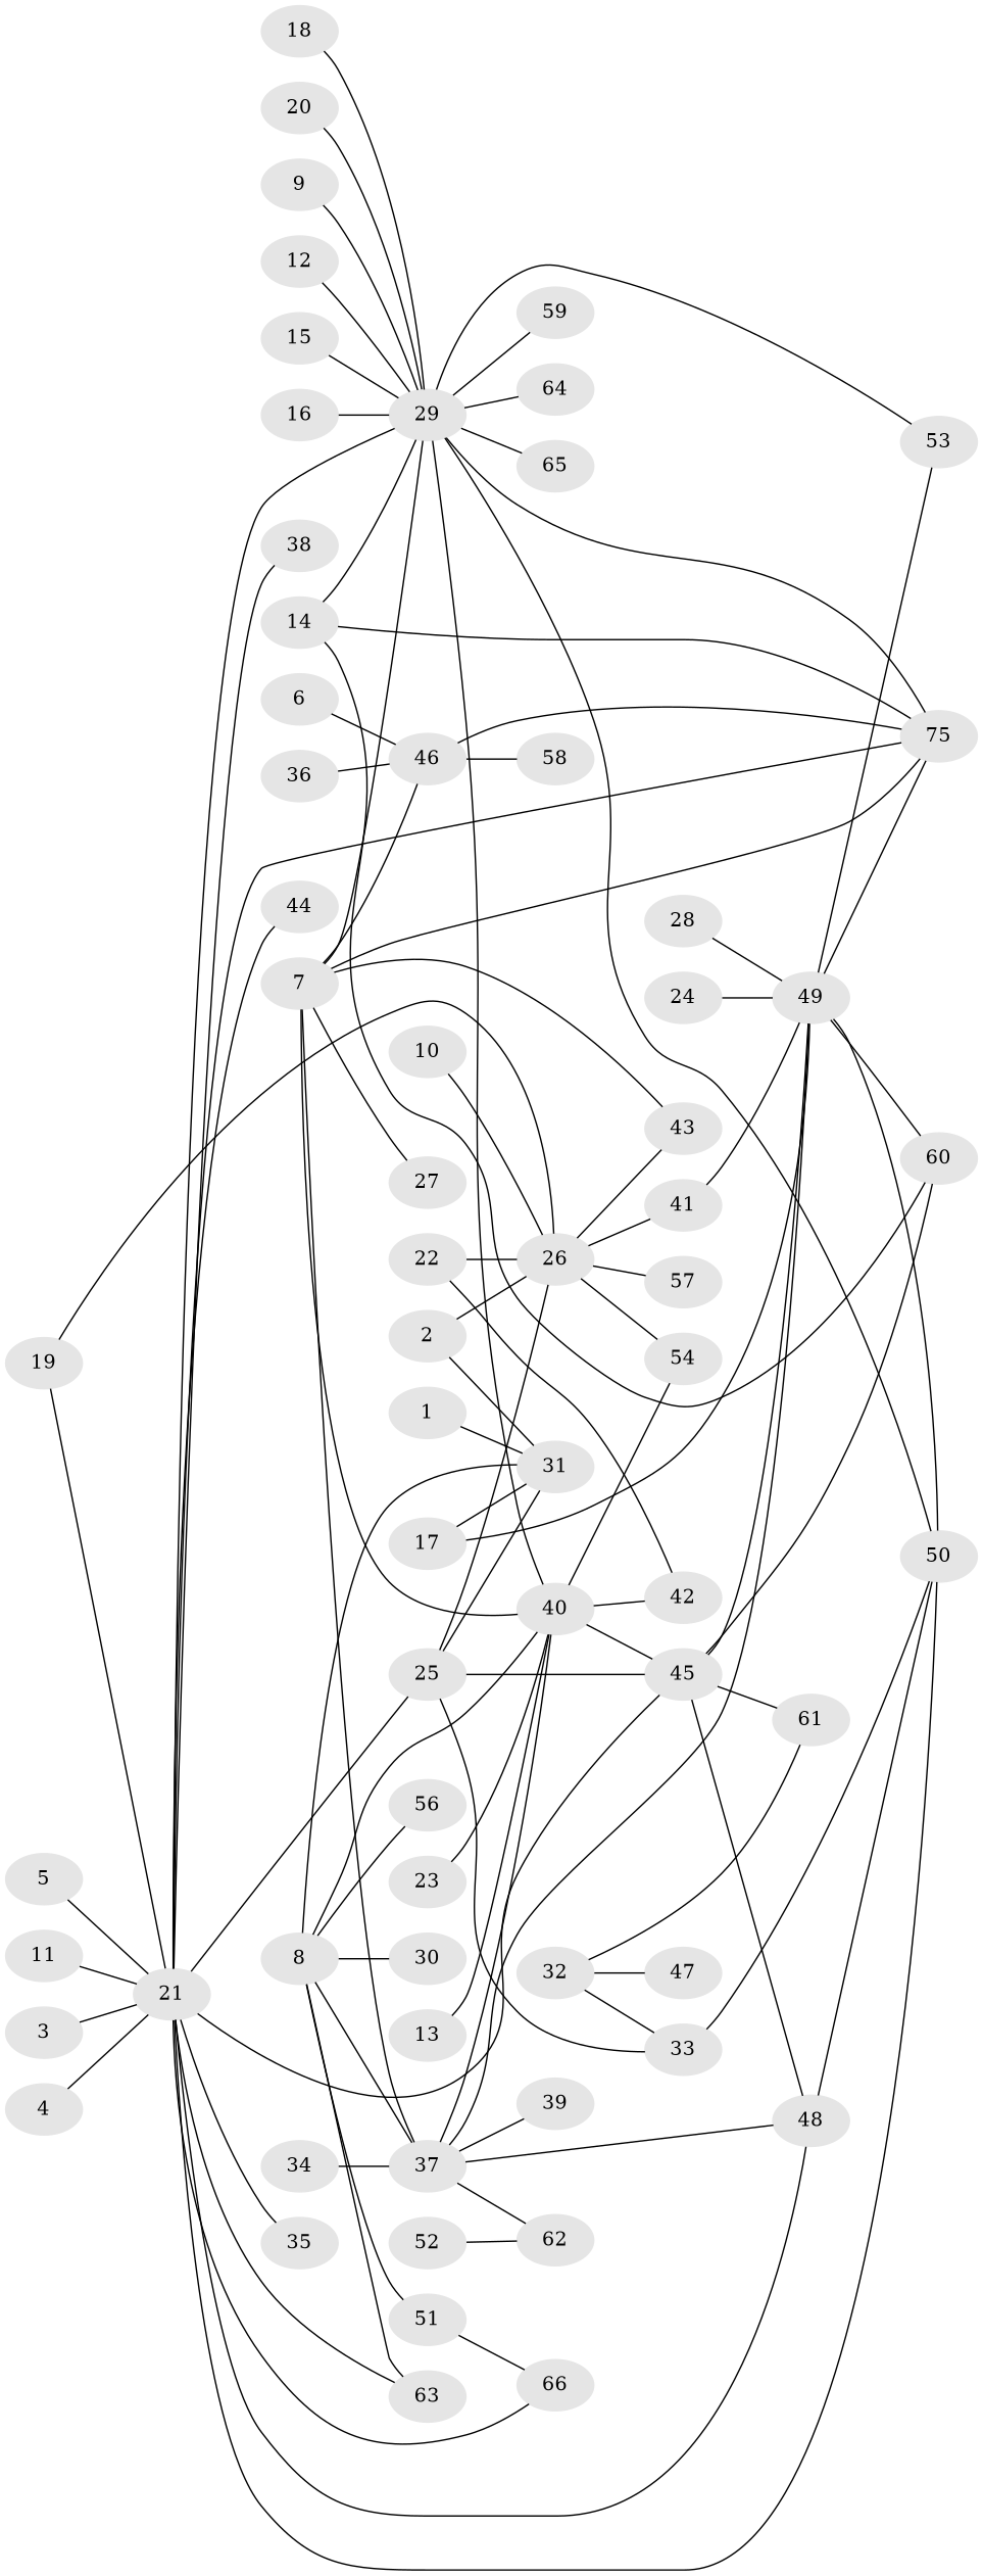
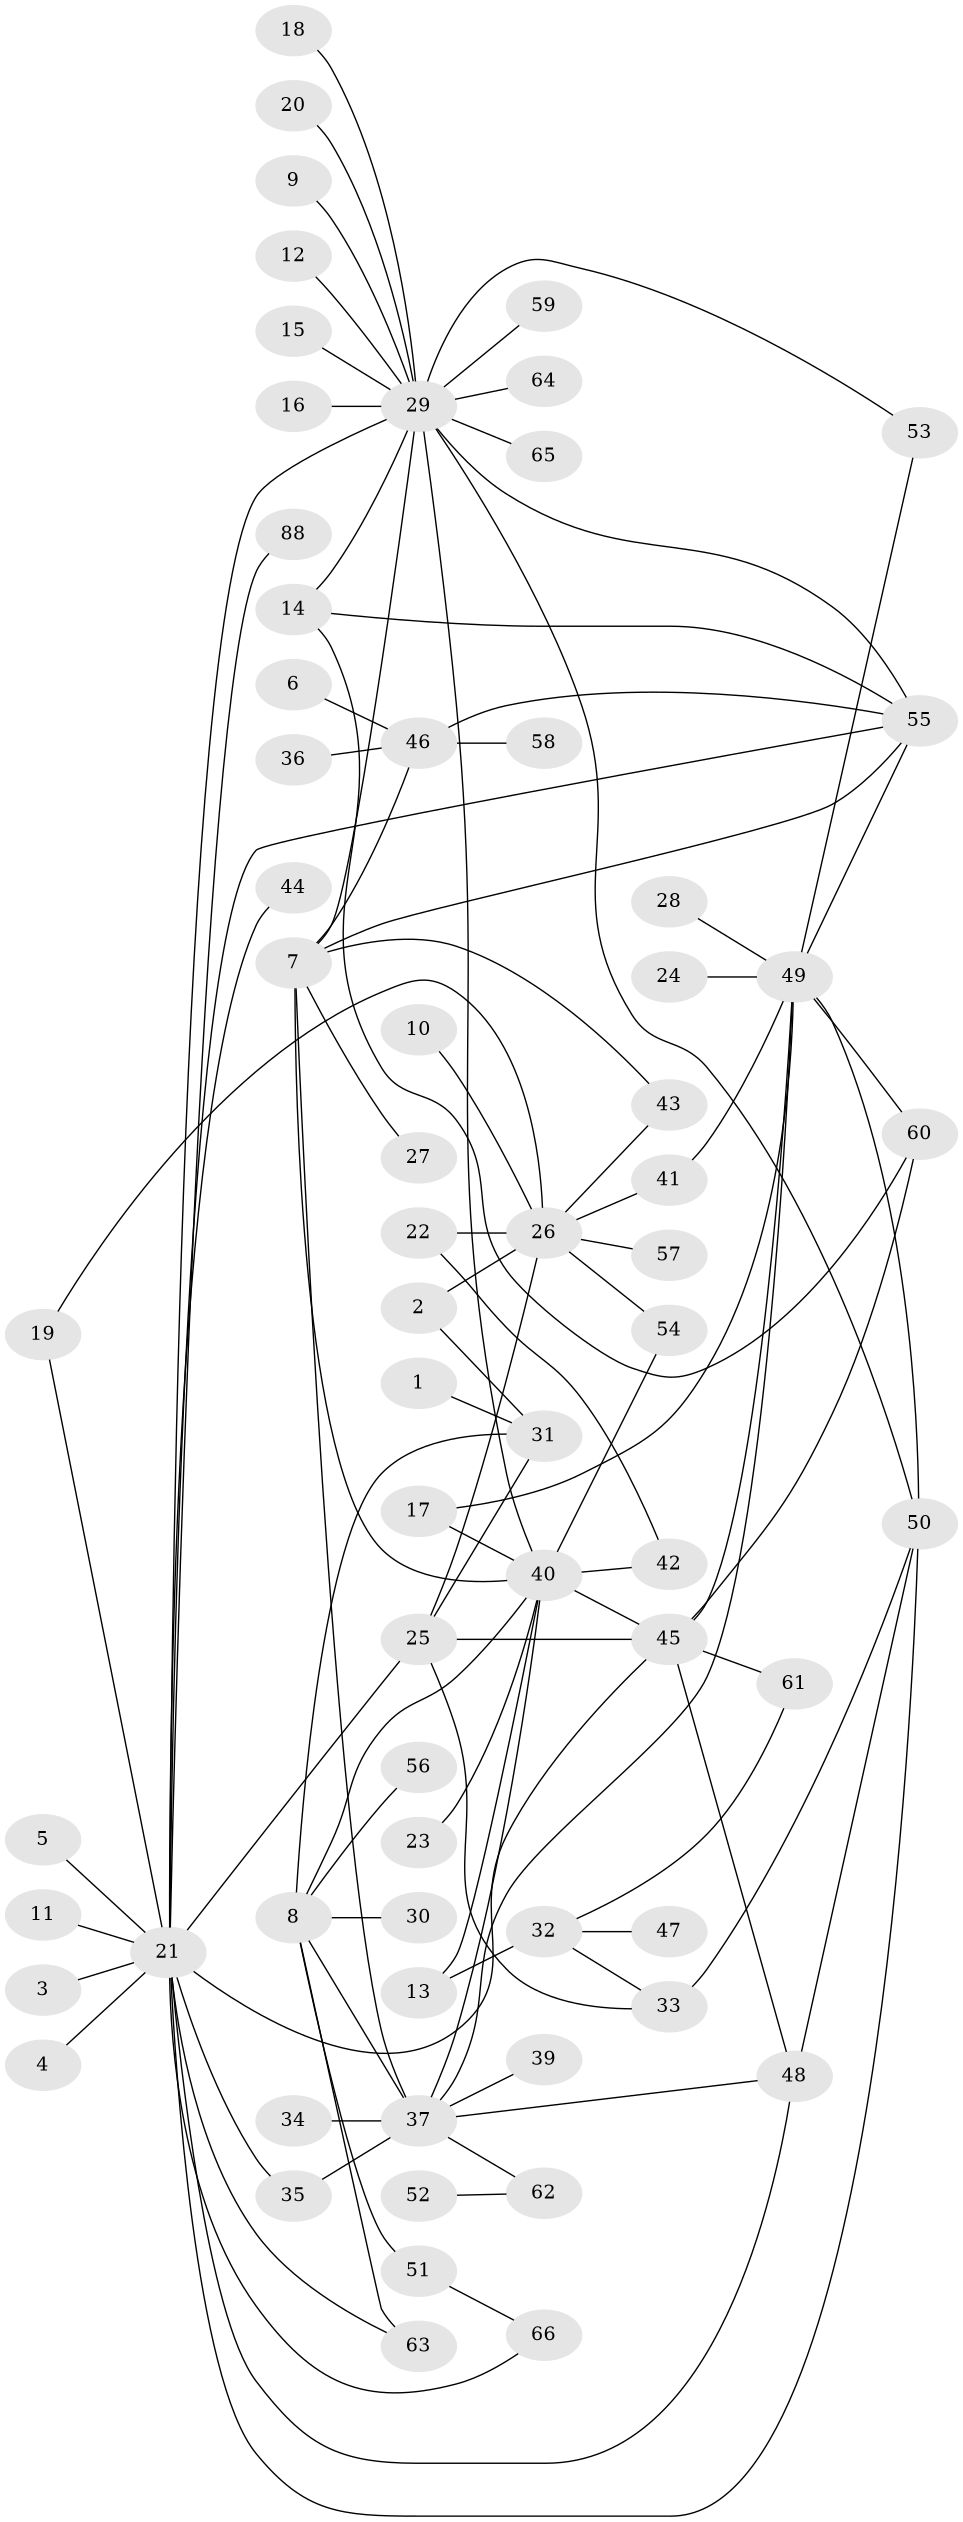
  graph {
    rankdir=LR
    node [color=gray90 style=filled]
    edge [weight=1.0]
    1
    31
    2
    26
    43
    41
    54
    57
    3
    21
    29
-   55 [label=75]
+   55
    63
    25
    35
-   38
+   38 [label=88]
    44
    45
    48
    50
    66
    4
    5
    6
    46
    58
    7
    27
    37
    40
    53
    59
    64
    65
    49
    39
    62
    42
    8
    30
    51
    56
    9
    10
    11
    12
    13
    32
    33
    47
    61
    14
    60
    15
    16
    17
    18
    19
    20
    22
    23
    24
    28
    34
    36
    52
    1 -- 31
    2 -- 31
    2 -- 26
    26 -- 43
    26 -- 41
    26 -- 54
    26 -- 57
    41 -- 49
    3 -- 21
    21 -- 29
    21 -- 55
    21 -- 63
    21 -- 25
    21 -- 35
    21 -- 38
    21 -- 44
    21 -- 45
    21 -- 48
    21 -- 50
    21 -- 66
    29 -- 55
    29 -- 50 [weight=2.0]
    29 -- 40
    29 -- 53
    29 -- 59
    29 -- 64
    29 -- 65
    25 -- 31
    25 -- 26
    25 -- 45
    25 -- 33
+   35 -- 37
    45 -- 48
    45 -- 49 [weight=2.0]
    45 -- 61
    45 -- 60
    48 -- 50
    4 -- 21
    5 -- 21
    6 -- 46
    46 -- 55
    46 -- 58
    7 -- 43
    7 -- 29
    7 -- 55
    7 -- 46 [weight=2.0]
    7 -- 27
    7 -- 37
    7 -- 40
    37 -- 48
    37 -- 40
    37 -- 49
    37 -- 39
    37 -- 62
    40 -- 54
    40 -- 45
    40 -- 42
    49 -- 55
    49 -- 50
    49 -- 53
    49 -- 60 [weight=2.0]
    8 -- 31
    8 -- 63
    8 -- 37
    8 -- 40
    8 -- 30
    8 -- 51
    8 -- 56
    51 -- 66
    9 -- 29
    10 -- 26
    11 -- 21
    12 -- 29
    13 -- 40
+   13 -- 32
    32 -- 33
    32 -- 47
    32 -- 61
    33 -- 50
    14 -- 29
    14 -- 55
    14 -- 60
    15 -- 29
    16 -- 29
-   17 -- 31
+   17 -- 40
    17 -- 49
    18 -- 29
    19 -- 26
    19 -- 21
    20 -- 29
    22 -- 26
    22 -- 42
    23 -- 40
    24 -- 49
    28 -- 49
    34 -- 37
    36 -- 46
    52 -- 62
  }
